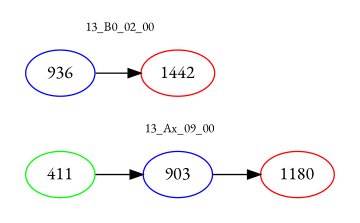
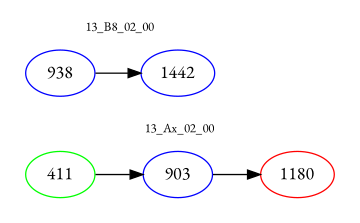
  digraph {
    fontname="EB Garamond"
    rankdir=LR
    node [color=blue fontname="EB Garamond"]
    edge [color=black fontname="EB Garamond"]
    n1 [color=green label=411]
    n2 [label=903]
    n3 [color=red label=1180]
-   n4 [label=936]
-   n5 [color=red label=1442]
+   n4 [label=938]
+   n5 [label=1442]
    subgraph cluster_1 {
      color=white
      fontsize=10
-     label="13_Ax_09_00"
+     label="13_Ax_02_00"
      n1
      n2
      n3
    }
    subgraph cluster_2 {
      color=white
      fontsize=10
-     label="13_B0_02_00"
+     label="13_B8_02_00"
      n4
      n5
    }
    n1 -> n2
    n2 -> n3
    n4 -> n5
  }
